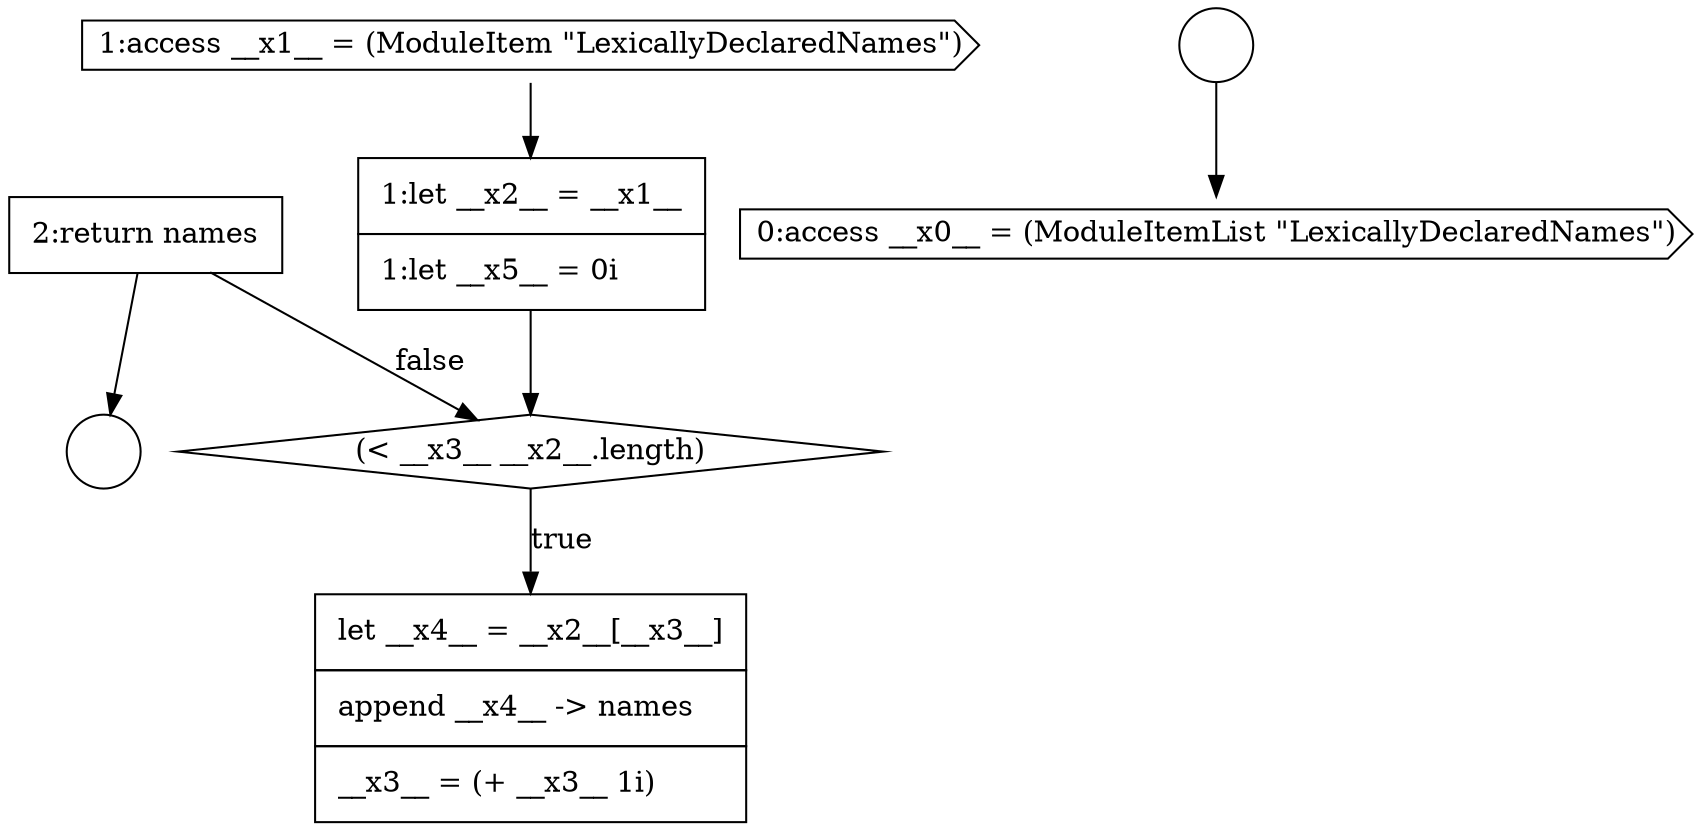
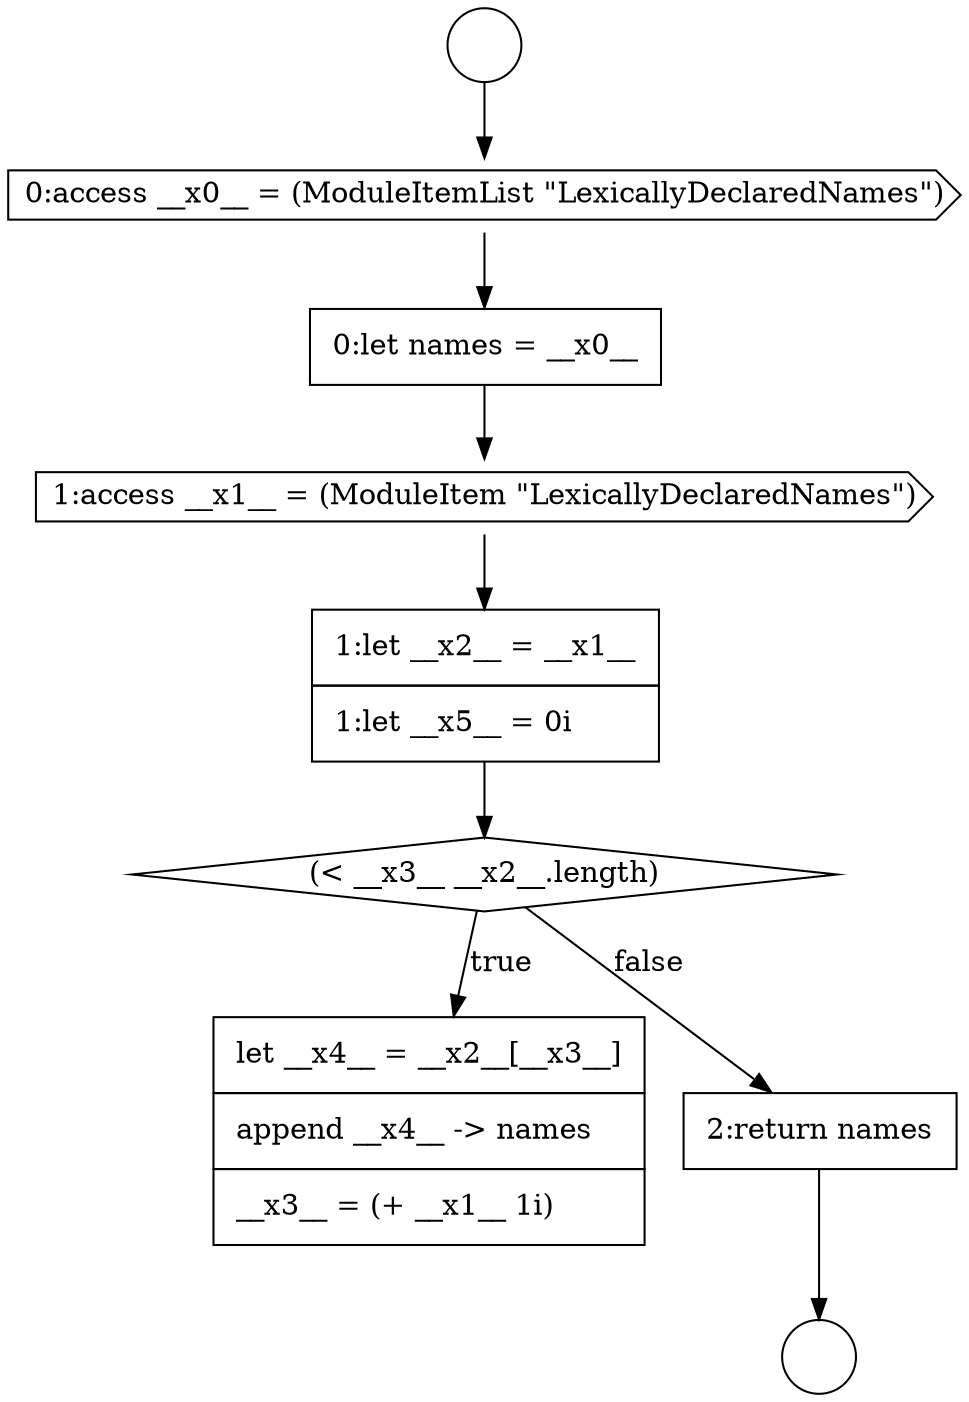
  digraph {
    node [color=black fillcolor=white shape=none style=filled]
    edge [color=black]
-   n1 [label=<<font color="black">     <table border="0" cellborder="1" cellspacing="0" cellpadding="10">       <tr><td align="left">let __x4__ = __x2__[__x3__]</td></tr>       <tr><td align="left">append __x4__ -&gt; names</td></tr>       <tr><td align="left">__x3__ = (+ __x3__ 1i)</td></tr>     </table>   </font>> margin=0]
+   n1 [label=<<font color="black">     <table border="0" cellborder="1" cellspacing="0" cellpadding="10">       <tr><td align="left">let __x4__ = __x2__[__x3__]</td></tr>       <tr><td align="left">append __x4__ -&gt; names</td></tr>       <tr><td align="left">__x3__ = (+ __x1__ 1i)</td></tr>     </table>   </font>> margin=0]
    n2 [label=<<font color="black">(&lt; __x3__ __x2__.length)</font>> shape=diamond]
    n3 [label=<<font color="black">     <table border="0" cellborder="1" cellspacing="0" cellpadding="10">       <tr><td align="left">2:return names</td></tr>     </table>   </font>> margin=0]
    n4 [label=" " shape=circle]
    n5 [label=<<font color="black">0:access __x0__ = (ModuleItemList &quot;LexicallyDeclaredNames&quot;)</font>> shape=cds]
+   n6 [label=<<font color="black">     <table border="0" cellborder="1" cellspacing="0" cellpadding="10">       <tr><td align="left">0:let names = __x0__</td></tr>     </table>   </font>> margin=0]
    n7 [label=<<font color="black">1:access __x1__ = (ModuleItem &quot;LexicallyDeclaredNames&quot;)</font>> shape=cds]
    n8 [label=<<font color="black">     <table border="0" cellborder="1" cellspacing="0" cellpadding="10">       <tr><td align="left">1:let __x2__ = __x1__</td></tr>       <tr><td align="left">1:let __x5__ = 0i</td></tr>     </table>   </font>> margin=0]
    n9 [label=" " shape=circle]
    n2 -> n1 [label=<<font color="black">true</font>>]
-   n3 -> n2 [label=<<font color="black">false</font>>]
+   n2 -> n3 [label=<<font color="black">false</font>>]
    n3 -> n9
    n4 -> n5
+   n5 -> n6
+   n6 -> n7
    n7 -> n8
    n8 -> n2
  }
